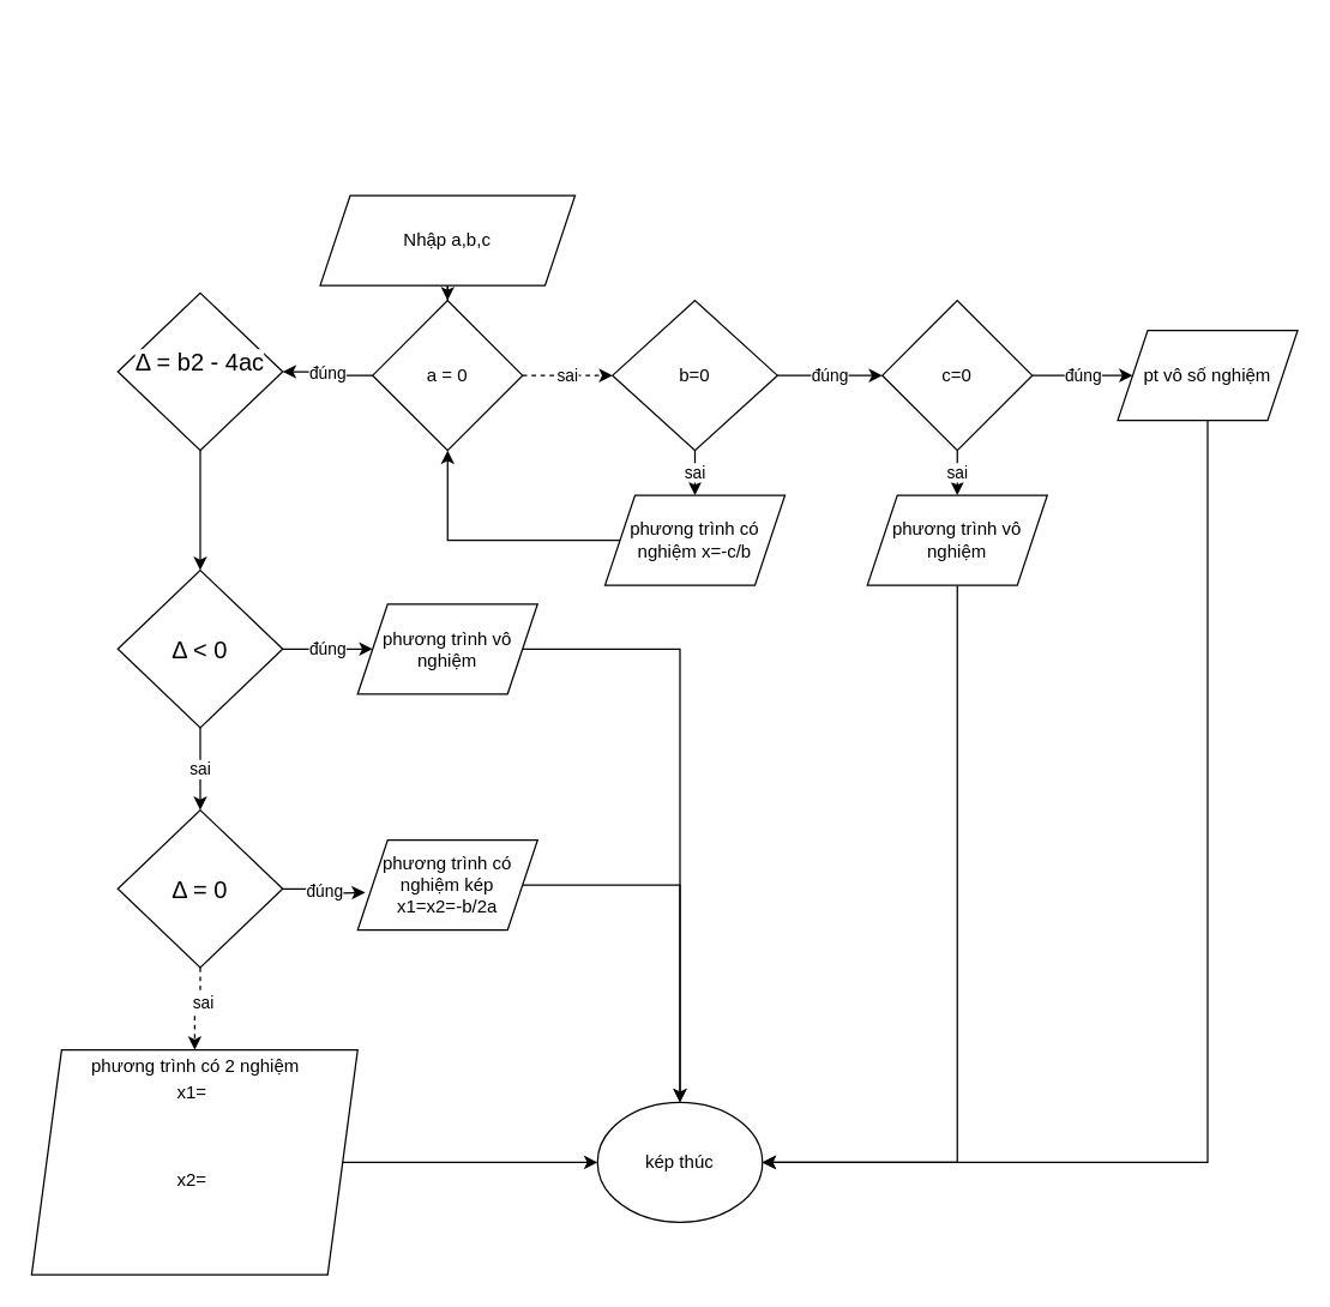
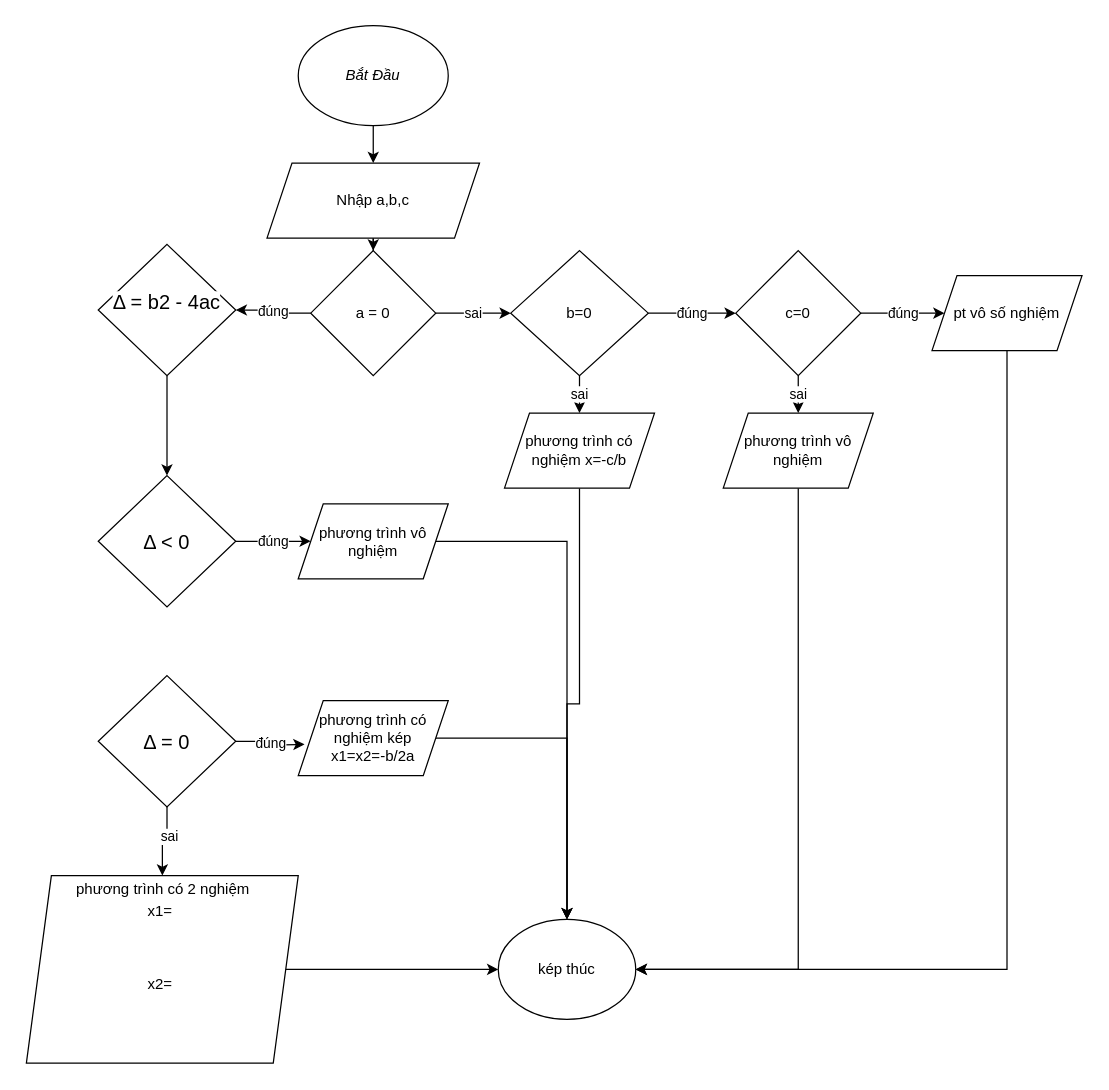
  <mxCell id="0" />
  <mxCell id="1" parent="0" />
  <mxCell id="2" style="edgeStyle=orthogonalEdgeStyle;rounded=0;orthogonalLoop=1;jettySize=auto;html=1;" edge="1" parent="1" source="9"><mxGeometry relative="1" as="geometry"><mxPoint x="298" y="160" as="targetPoint" /></mxGeometry></mxCell>
+ <mxCell id="3" value="&lt;i&gt;Bắt Đầu&lt;/i&gt;" style="ellipse;whiteSpace=wrap;html=1;" vertex="1" parent="1"><mxGeometry x="238" y="20" width="120" height="80" as="geometry" /></mxCell>
  <mxCell id="4" style="edgeStyle=orthogonalEdgeStyle;rounded=0;orthogonalLoop=1;jettySize=auto;html=1;exitX=0.5;exitY=1;exitDx=0;exitDy=0;entryX=0.5;entryY=0;entryDx=0;entryDy=0;" edge="1" parent="1" source="9" target="7"><mxGeometry relative="1" as="geometry" /></mxCell>
  <mxCell id="5" value="đúng" style="edgeStyle=orthogonalEdgeStyle;rounded=0;orthogonalLoop=1;jettySize=auto;html=1;" edge="1" parent="1" source="7" target="11"><mxGeometry relative="1" as="geometry" /></mxCell>
- <mxCell id="6" value="sai" style="edgeStyle=orthogonalEdgeStyle;rounded=0;orthogonalLoop=1;jettySize=auto;html=1;dashed=1;" edge="1" parent="1" source="7" target="14"><mxGeometry relative="1" as="geometry" /></mxCell>
+ <mxCell id="6" value="sai" style="edgeStyle=orthogonalEdgeStyle;rounded=0;orthogonalLoop=1;jettySize=auto;html=1;" edge="1" parent="1" source="7" target="14"><mxGeometry relative="1" as="geometry" /></mxCell>
  <mxCell id="7" value="a = 0" style="rhombus;whiteSpace=wrap;html=1;" vertex="1" parent="1"><mxGeometry x="248" y="200" width="100" height="100" as="geometry" /></mxCell>
+ <mxCell id="8" value="" style="edgeStyle=orthogonalEdgeStyle;rounded=0;orthogonalLoop=1;jettySize=auto;html=1;" edge="1" parent="1" source="3" target="9"><mxGeometry relative="1" as="geometry"><mxPoint x="298" y="160" as="targetPoint" /><mxPoint x="298" y="100" as="sourcePoint" /></mxGeometry></mxCell>
  <mxCell id="9" value="Nhập a,b,c" style="shape=parallelogram;perimeter=parallelogramPerimeter;whiteSpace=wrap;html=1;fixedSize=1;fontStyle=0" vertex="1" parent="1"><mxGeometry x="213" y="130" width="170" height="60" as="geometry" /></mxCell>
  <mxCell id="10" value="" style="edgeStyle=orthogonalEdgeStyle;rounded=0;orthogonalLoop=1;jettySize=auto;html=1;" edge="1" parent="1" source="11" target="26"><mxGeometry relative="1" as="geometry" /></mxCell>
  <mxCell id="11" value="&#10;&lt;span style=&quot;color: rgb(0, 0, 0); font-family: Arial; font-size: 16px; font-style: normal; font-variant-ligatures: normal; font-variant-caps: normal; font-weight: 400; letter-spacing: normal; orphans: 2; text-align: justify; text-indent: 0px; text-transform: none; widows: 2; word-spacing: 0px; -webkit-text-stroke-width: 0px; white-space: normal; background-color: rgb(255, 255, 255); text-decoration-thickness: initial; text-decoration-style: initial; text-decoration-color: initial; display: inline !important; float: none;&quot;&gt;Δ = b2&amp;nbsp;- 4ac&lt;/span&gt;&#10;&#10;" style="rhombus;whiteSpace=wrap;html=1;" vertex="1" parent="1"><mxGeometry x="78" y="195" width="110" height="105" as="geometry" /></mxCell>
  <mxCell id="12" value="đúng" style="edgeStyle=orthogonalEdgeStyle;rounded=0;orthogonalLoop=1;jettySize=auto;html=1;" edge="1" parent="1" source="14" target="17"><mxGeometry relative="1" as="geometry" /></mxCell>
  <mxCell id="13" value="sai" style="edgeStyle=orthogonalEdgeStyle;rounded=0;orthogonalLoop=1;jettySize=auto;html=1;" edge="1" parent="1" source="14" target="23"><mxGeometry relative="1" as="geometry" /></mxCell>
  <mxCell id="14" value="b=0" style="rhombus;whiteSpace=wrap;html=1;" vertex="1" parent="1"><mxGeometry x="408" y="200" width="110" height="100" as="geometry" /></mxCell>
  <mxCell id="15" value="sai" style="edgeStyle=orthogonalEdgeStyle;rounded=0;orthogonalLoop=1;jettySize=auto;html=1;" edge="1" parent="1" source="17" target="19"><mxGeometry relative="1" as="geometry" /></mxCell>
  <mxCell id="16" value="đúng" style="edgeStyle=orthogonalEdgeStyle;rounded=0;orthogonalLoop=1;jettySize=auto;html=1;" edge="1" parent="1" source="17" target="21"><mxGeometry relative="1" as="geometry" /></mxCell>
  <mxCell id="17" value="c=0" style="rhombus;whiteSpace=wrap;html=1;" vertex="1" parent="1"><mxGeometry x="588" y="200" width="100" height="100" as="geometry" /></mxCell>
  <mxCell id="18" style="edgeStyle=orthogonalEdgeStyle;rounded=0;orthogonalLoop=1;jettySize=auto;html=1;entryX=1;entryY=0.5;entryDx=0;entryDy=0;exitX=0.5;exitY=1;exitDx=0;exitDy=0;" edge="1" parent="1" source="19" target="37"><mxGeometry relative="1" as="geometry" /></mxCell>
  <mxCell id="19" value="phương trình vô nghiệm" style="shape=parallelogram;perimeter=parallelogramPerimeter;whiteSpace=wrap;html=1;fixedSize=1;" vertex="1" parent="1"><mxGeometry x="578" y="330" width="120" height="60" as="geometry" /></mxCell>
  <mxCell id="20" style="edgeStyle=orthogonalEdgeStyle;rounded=0;orthogonalLoop=1;jettySize=auto;html=1;entryX=1;entryY=0.5;entryDx=0;entryDy=0;exitX=0.5;exitY=1;exitDx=0;exitDy=0;" edge="1" parent="1" source="21" target="37"><mxGeometry relative="1" as="geometry" /></mxCell>
  <mxCell id="21" value="pt vô số nghiệm" style="shape=parallelogram;perimeter=parallelogramPerimeter;whiteSpace=wrap;html=1;fixedSize=1;" vertex="1" parent="1"><mxGeometry x="745" y="220" width="120" height="60" as="geometry" /></mxCell>
- <mxCell id="22" style="edgeStyle=orthogonalEdgeStyle;rounded=0;orthogonalLoop=1;jettySize=auto;html=1;" edge="1" parent="1" source="23" target="7"><mxGeometry relative="1" as="geometry" /></mxCell>
+ <mxCell id="22" style="edgeStyle=orthogonalEdgeStyle;rounded=0;orthogonalLoop=1;jettySize=auto;html=1;entryX=0.5;entryY=0;entryDx=0;entryDy=0;" edge="1" parent="1" source="23" target="37"><mxGeometry relative="1" as="geometry" /></mxCell>
  <mxCell id="23" value="phương trình có nghiệm x=-c/b" style="shape=parallelogram;perimeter=parallelogramPerimeter;whiteSpace=wrap;html=1;fixedSize=1;" vertex="1" parent="1"><mxGeometry x="403" y="330" width="120" height="60" as="geometry" /></mxCell>
  <mxCell id="24" value="đúng" style="edgeStyle=orthogonalEdgeStyle;rounded=0;orthogonalLoop=1;jettySize=auto;html=1;" edge="1" parent="1" source="26" target="28"><mxGeometry relative="1" as="geometry" /></mxCell>
- <mxCell id="25" value="sai" style="edgeStyle=orthogonalEdgeStyle;rounded=0;orthogonalLoop=1;jettySize=auto;html=1;" edge="1" parent="1" source="26" target="32"><mxGeometry relative="1" as="geometry" /></mxCell>
  <mxCell id="26" value="&lt;br&gt;&lt;span style=&quot;color: rgb(0, 0, 0); font-family: Arial; font-size: 16px; font-style: normal; font-variant-ligatures: normal; font-variant-caps: normal; font-weight: 400; letter-spacing: normal; orphans: 2; text-align: justify; text-indent: 0px; text-transform: none; widows: 2; word-spacing: 0px; -webkit-text-stroke-width: 0px; white-space: normal; background-color: rgb(255, 255, 255); text-decoration-thickness: initial; text-decoration-style: initial; text-decoration-color: initial; display: inline !important; float: none;&quot;&gt;Δ &amp;lt; 0&lt;/span&gt;&lt;div&gt;&lt;br/&gt;&lt;/div&gt;" style="rhombus;whiteSpace=wrap;html=1;" vertex="1" parent="1"><mxGeometry x="78" y="380" width="110" height="105" as="geometry" /></mxCell>
  <mxCell id="27" style="edgeStyle=orthogonalEdgeStyle;rounded=0;orthogonalLoop=1;jettySize=auto;html=1;exitX=1;exitY=0.5;exitDx=0;exitDy=0;" edge="1" parent="1" source="28" target="37"><mxGeometry relative="1" as="geometry" /></mxCell>
  <mxCell id="28" value="phương trình vô nghiệm" style="shape=parallelogram;perimeter=parallelogramPerimeter;whiteSpace=wrap;html=1;fixedSize=1;" vertex="1" parent="1"><mxGeometry x="238" y="402.5" width="120" height="60" as="geometry" /></mxCell>
  <mxCell id="29" value="đúng" style="edgeStyle=orthogonalEdgeStyle;rounded=0;orthogonalLoop=1;jettySize=auto;html=1;" edge="1" parent="1" source="32"><mxGeometry relative="1" as="geometry"><mxPoint x="243" y="595" as="targetPoint" /></mxGeometry></mxCell>
- <mxCell id="30" value="" style="edgeStyle=orthogonalEdgeStyle;rounded=0;orthogonalLoop=1;jettySize=auto;html=1;dashed=1;" edge="1" parent="1" source="32" target="36"><mxGeometry relative="1" as="geometry" /></mxCell>
+ <mxCell id="30" value="" style="edgeStyle=orthogonalEdgeStyle;rounded=0;orthogonalLoop=1;jettySize=auto;html=1;" edge="1" parent="1" source="32" target="36"><mxGeometry relative="1" as="geometry" /></mxCell>
  <mxCell id="31" value="sai" style="edgeLabel;html=1;align=center;verticalAlign=middle;resizable=0;points=[];" connectable="0" vertex="1" parent="30"><mxGeometry x="-0.2" y="1" relative="1" as="geometry"><mxPoint as="offset" /></mxGeometry></mxCell>
  <mxCell id="32" value="&lt;br&gt;&lt;span style=&quot;color: rgb(0, 0, 0); font-family: Arial; font-size: 16px; font-style: normal; font-variant-ligatures: normal; font-variant-caps: normal; font-weight: 400; letter-spacing: normal; orphans: 2; text-align: justify; text-indent: 0px; text-transform: none; widows: 2; word-spacing: 0px; -webkit-text-stroke-width: 0px; white-space: normal; background-color: rgb(255, 255, 255); text-decoration-thickness: initial; text-decoration-style: initial; text-decoration-color: initial; display: inline !important; float: none;&quot;&gt;Δ = 0&lt;/span&gt;&lt;div&gt;&lt;br&gt;&lt;/div&gt;" style="rhombus;whiteSpace=wrap;html=1;" vertex="1" parent="1"><mxGeometry x="78" y="540" width="110" height="105" as="geometry" /></mxCell>
  <mxCell id="33" style="edgeStyle=orthogonalEdgeStyle;rounded=0;orthogonalLoop=1;jettySize=auto;html=1;entryX=0.5;entryY=0;entryDx=0;entryDy=0;" edge="1" parent="1" source="34" target="37"><mxGeometry relative="1" as="geometry" /></mxCell>
  <mxCell id="34" value="phương trình có nghiệm kép&lt;div&gt;x1=x2=-b/2a&lt;/div&gt;" style="shape=parallelogram;perimeter=parallelogramPerimeter;whiteSpace=wrap;html=1;fixedSize=1;" vertex="1" parent="1"><mxGeometry x="238" y="560" width="120" height="60" as="geometry" /></mxCell>
  <mxCell id="35" value="" style="edgeStyle=orthogonalEdgeStyle;rounded=0;orthogonalLoop=1;jettySize=auto;html=1;" edge="1" parent="1" source="36" target="37"><mxGeometry relative="1" as="geometry" /></mxCell>
  <mxCell id="36" value="phương trình có 2 nghiệm&lt;div&gt;x1=&lt;span style=&quot;font-family: Arial; font-size: 16px; text-align: justify; background-color: rgb(255, 255, 255);&quot;&gt;&amp;nbsp;&lt;/span&gt;&lt;img style=&quot;margin: 10px 0px; padding: 0px; border: 0px; font-variant-numeric: inherit; font-variant-east-asian: inherit; font-variant-alternates: inherit; font-variant-position: inherit; font-variant-emoji: inherit; font-stretch: inherit; font-size: 16px; line-height: normal; font-family: Arial; font-optical-sizing: inherit; font-size-adjust: inherit; font-kerning: inherit; font-feature-settings: inherit; font-variation-settings: inherit; vertical-align: middle; max-width: 100%; text-align: justify; background-color: rgb(255, 255, 255); height: inherit !important;&quot; data-adbro-processed=&quot;true&quot; class=&quot;lazy&quot; data-src=&quot;https://latex.codecogs.com/gif.latex?%5Cfrac%7B-b%20&amp;amp;plus;%5Csqrt%7B%5CDelta%20%7D%20%7D%7B2a%7D&quot; src=&quot;https://latex.codecogs.com/gif.latex?%5Cfrac%7B-b%20&amp;amp;plus;%5Csqrt%7B%5CDelta%20%7D%20%7D%7B2a%7D&quot; alt=&quot;\frac{-b +\sqrt{\Delta } }{2a}&quot;&gt;&lt;/div&gt;&lt;div&gt;x2=&lt;span style=&quot;font-family: Arial; font-size: 16px; text-align: justify; background-color: rgb(255, 255, 255);&quot;&gt;&amp;nbsp;&lt;/span&gt;&lt;img style=&quot;margin: 10px 0px; padding: 0px; border: 0px; font-variant-numeric: inherit; font-variant-east-asian: inherit; font-variant-alternates: inherit; font-variant-position: inherit; font-variant-emoji: inherit; font-stretch: inherit; font-size: 16px; line-height: normal; font-family: Arial; font-optical-sizing: inherit; font-size-adjust: inherit; font-kerning: inherit; font-feature-settings: inherit; font-variation-settings: inherit; vertical-align: middle; max-width: 100%; text-align: justify; background-color: rgb(255, 255, 255); height: inherit !important;&quot; class=&quot;lazy&quot; data-src=&quot;https://latex.codecogs.com/gif.latex?%5Cfrac%7B-b%20-%5Csqrt%7B%5CDelta%20%7D%20%7D%7B2a%7D&quot; src=&quot;https://latex.codecogs.com/gif.latex?%5Cfrac%7B-b%20-%5Csqrt%7B%5CDelta%20%7D%20%7D%7B2a%7D&quot; alt=&quot;\frac{-b -\sqrt{\Delta } }{2a}&quot;&gt;&lt;/div&gt;&lt;div&gt;&lt;br&gt;&lt;/div&gt;" style="shape=parallelogram;perimeter=parallelogramPerimeter;whiteSpace=wrap;html=1;fixedSize=1;" vertex="1" parent="1"><mxGeometry x="20.5" y="700" width="217.5" height="150" as="geometry" /></mxCell>
  <mxCell id="37" value="kép thúc" style="ellipse;whiteSpace=wrap;html=1;" vertex="1" parent="1"><mxGeometry x="398" y="735" width="110" height="80" as="geometry" /></mxCell>
